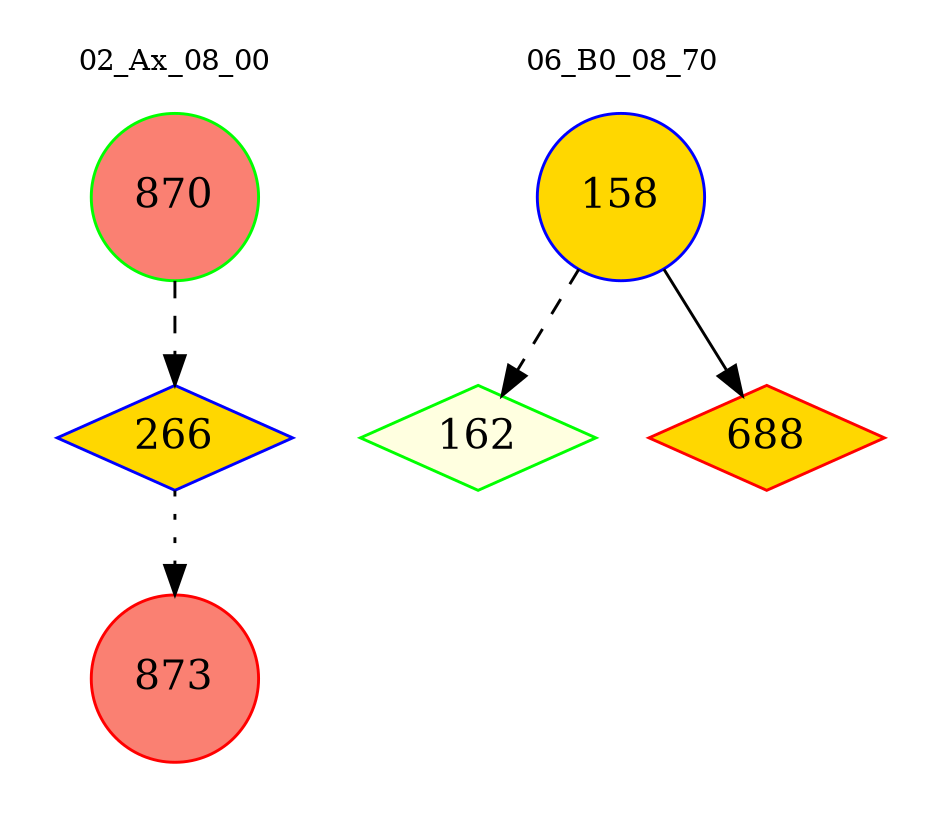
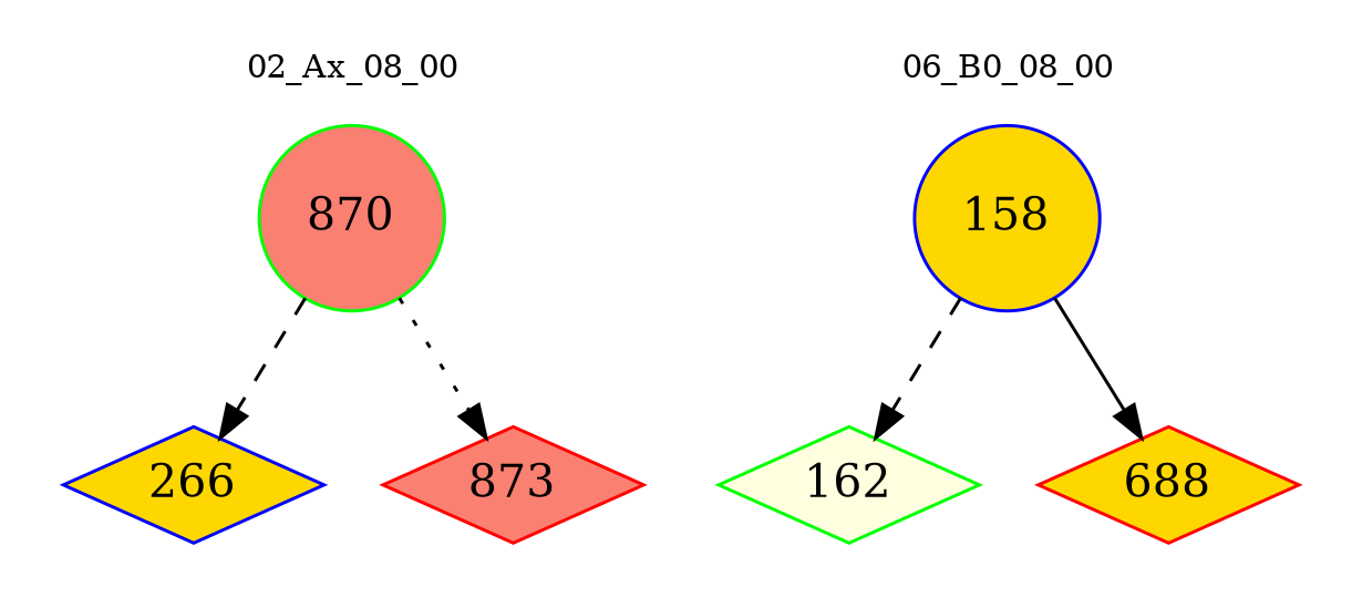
  digraph {
    node [color=green fillcolor=gold shape=circle style=filled]
    edge [color=black style=dashed]
    n1 [fillcolor=salmon label=870]
    n2 [color=blue label=266 shape=diamond]
-   n3 [color=red fillcolor=salmon label=873]
+   n3 [color=red fillcolor=salmon label=873 shape=diamond]
    n4 [fillcolor=lightyellow label=162 shape=diamond]
    n5 [color=blue label=158]
    n6 [color=red label=688 shape=diamond]
    subgraph cluster_1 {
      color=white
      fontsize=10
      label="02_Ax_08_00"
      n1
      n2
      n3
    }
    subgraph cluster_2 {
      color=white
      fontsize=10
-     label="06_B0_08_70"
+     label="06_B0_08_00"
      n4
      n5
      n6
    }
    n1 -> n2
-   n2 -> n3 [style=dotted]
+   n1 -> n3 [style=dotted]
    n5 -> n4
    n5 -> n6 [style=solid]
  }
